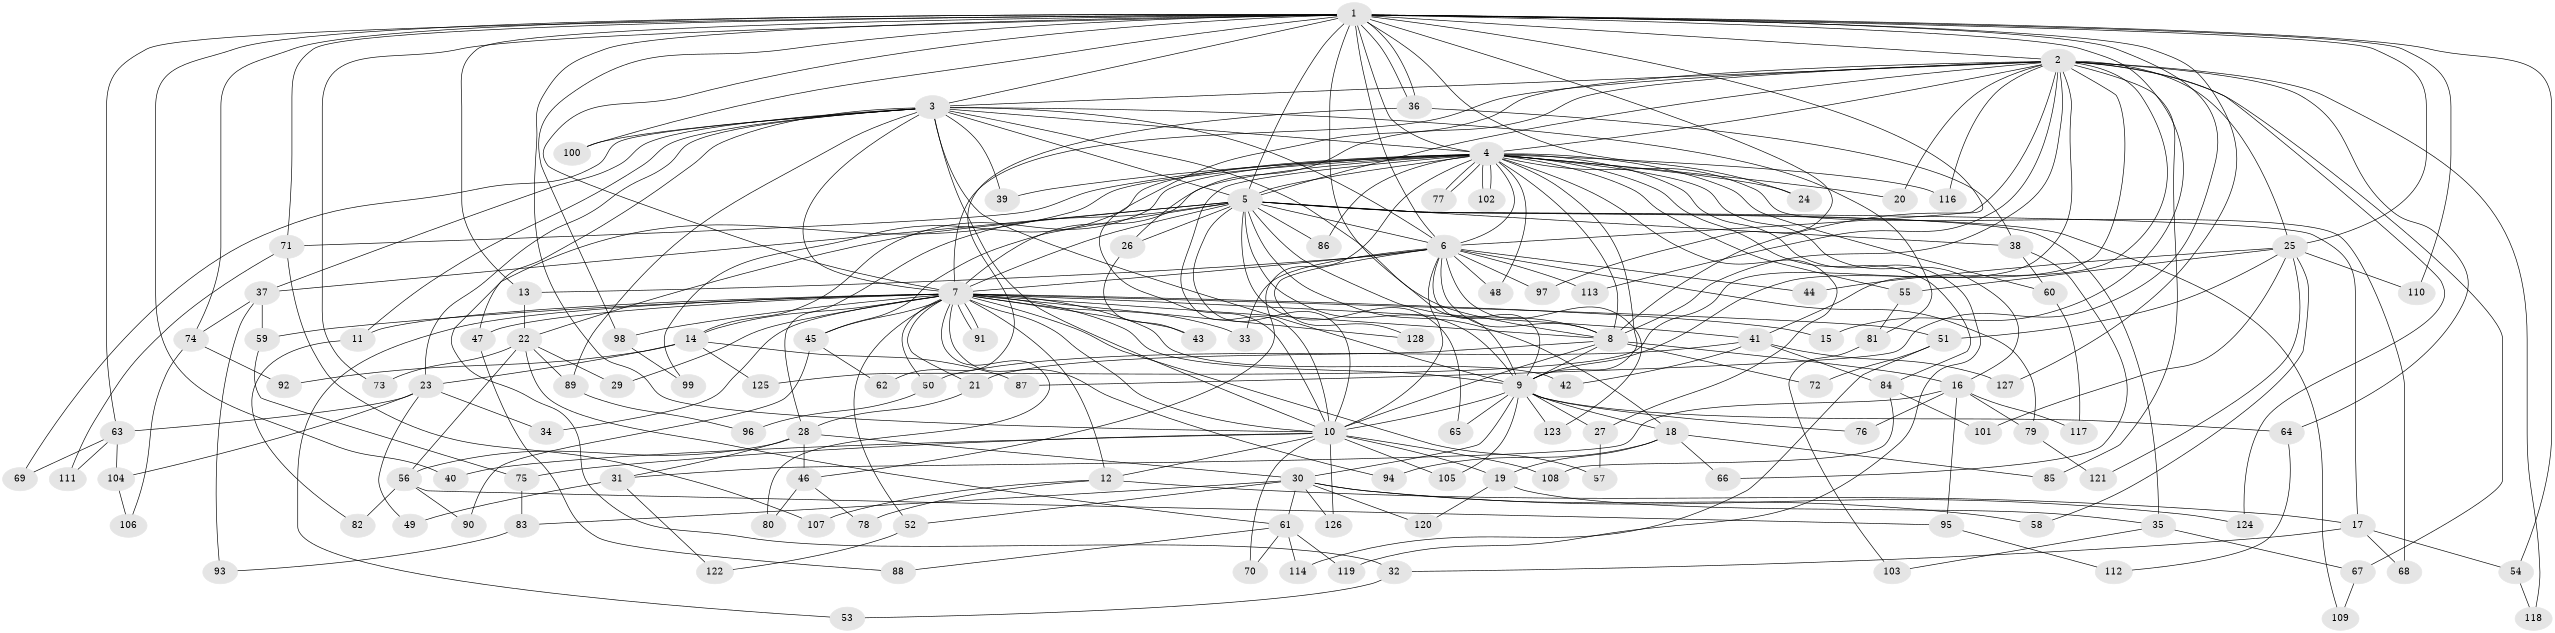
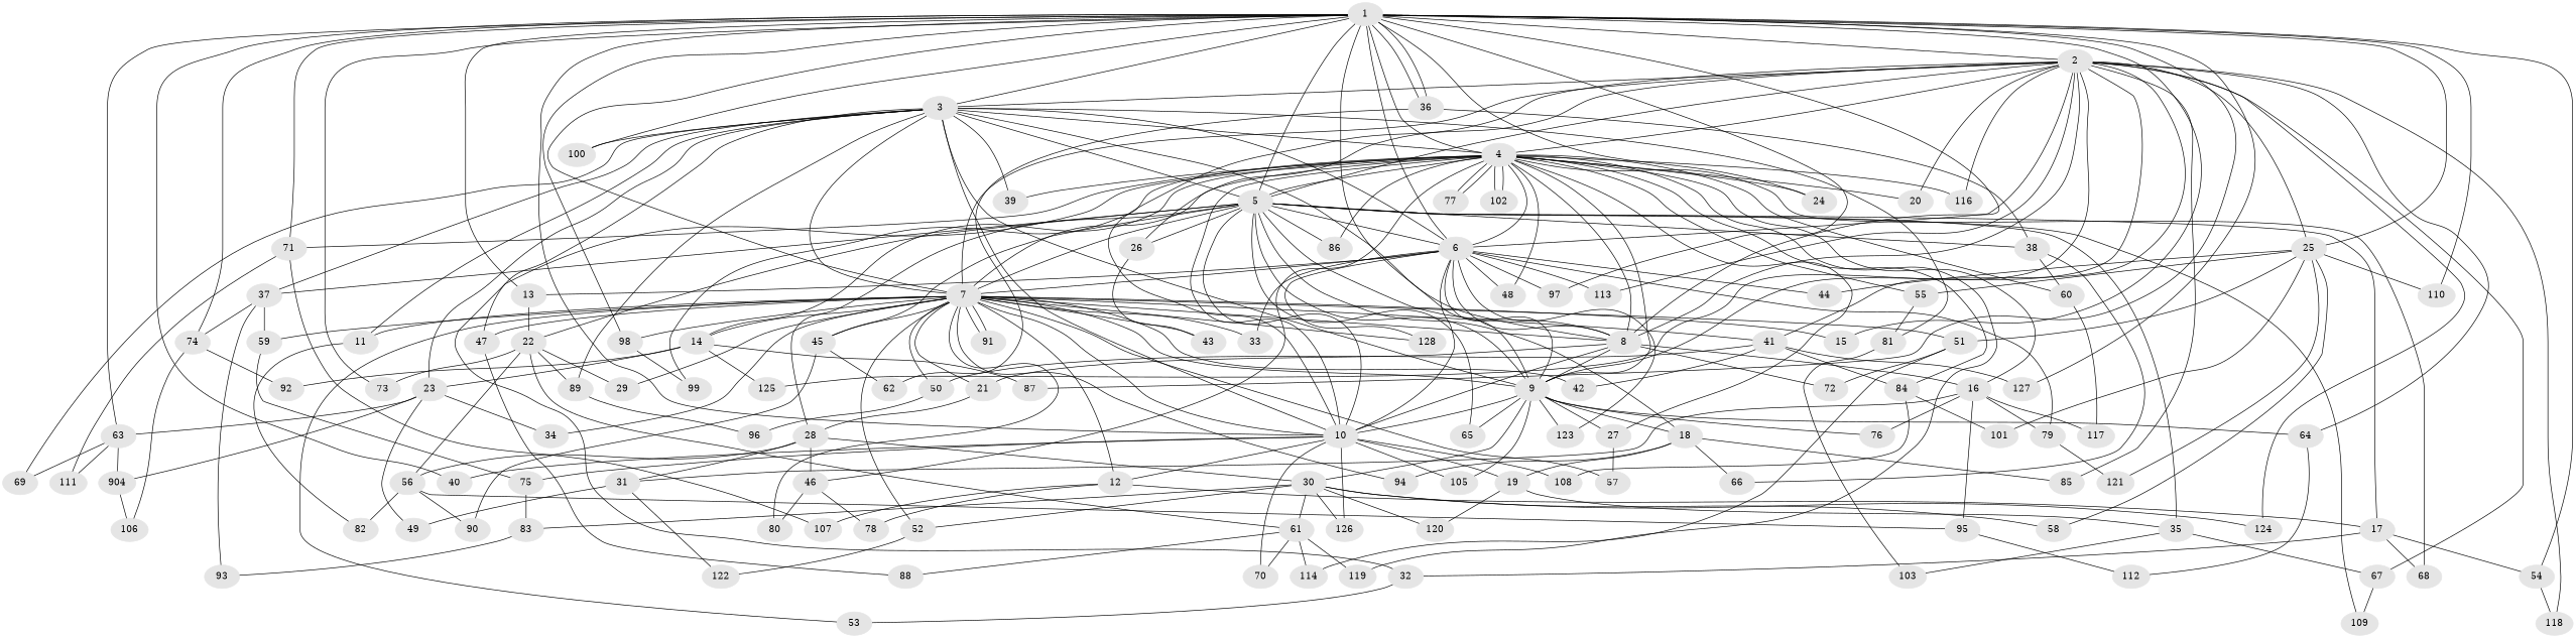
  graph {
    node [color=gray90 style=filled]
    1
    2
    3
    4
    5
    6
    7
    8
    9
    10
    13
    15
    24
    25
    36
    40
    54
    63
    71
    73
    74
    87
    97
    98
    100
    110
    127
    20
    26
    41
    64
    67
    85
    113
    116
    118
    124
    125
    11
    23
    37
    39
    47
    69
    81
    89
    14
    16
    27
    32
    46
    48
    55
    60
    68
    77
    84
    86
    99
    102
    119
    17
    18
    22
    28
    35
    38
    45
    65
    109
    33
    44
    79
    123
    128
    12
    21
    29
    34
    42
    43
    50
    51
    52
    53
    57
    59
    80
    91
    94
    72
    30
    76
    105
    19
    70
    75
    108
    126
    58
    101
    121
    62
-   104
+   104 [label=904]
    111
    107
    92
    106
    112
    82
    49
    93
    88
    103
    96
    31
    95
    117
    78
    66
    56
    61
    90
    114
    122
    120
    83
    1 -- 2
    1 -- 3
    1 -- 4
    1 -- 5
    1 -- 6
    1 -- 7
    1 -- 8
    1 -- 9
    1 -- 10
    1 -- 13
    1 -- 15
    1 -- 24
    1 -- 25
    1 -- 36
    1 -- 36
    1 -- 40
    1 -- 54
    1 -- 63
    1 -- 71
    1 -- 73
    1 -- 74
    1 -- 87
    1 -- 97
    1 -- 98
    1 -- 100
    1 -- 110
    1 -- 127
    2 -- 3
    2 -- 4
    2 -- 5
    2 -- 6
    2 -- 7
    2 -- 8
    2 -- 9
    2 -- 10
    2 -- 25
    2 -- 20
    2 -- 26
    2 -- 41
    2 -- 64
    2 -- 67
    2 -- 85
    2 -- 113
    2 -- 116
    2 -- 118
    2 -- 124
    2 -- 125
    3 -- 4
    3 -- 5
    3 -- 6
    3 -- 7
    3 -- 8
    3 -- 9
    3 -- 10
    3 -- 100
    3 -- 11
    3 -- 23
    3 -- 37
    3 -- 39
    3 -- 47
    3 -- 69
    3 -- 81
    3 -- 89
    4 -- 5
    4 -- 6
    4 -- 7
    4 -- 8
    4 -- 9
    4 -- 10
    4 -- 24
    4 -- 71
    4 -- 20
    4 -- 116
    4 -- 39
    4 -- 14
    4 -- 16
    4 -- 27
    4 -- 32
    4 -- 46
    4 -- 48
    4 -- 55
    4 -- 60
    4 -- 68
    4 -- 77
    4 -- 77
    4 -- 84
    4 -- 86
    4 -- 99
    4 -- 102
    4 -- 102
    4 -- 119
    5 -- 6
    5 -- 7
    5 -- 8
    5 -- 9
    5 -- 10
    5 -- 26
    5 -- 37
    5 -- 86
    5 -- 17
    5 -- 18
    5 -- 22
    5 -- 28
    5 -- 35
    5 -- 38
    5 -- 45
    5 -- 65
    5 -- 109
    6 -- 7
    6 -- 8
    6 -- 9
    6 -- 10
    6 -- 13
    6 -- 97
    6 -- 113
    6 -- 48
    6 -- 33
    6 -- 44
    6 -- 79
    6 -- 123
    6 -- 128
    7 -- 8
    7 -- 9
    7 -- 10
    7 -- 15
    7 -- 98
    7 -- 41
    7 -- 11
    7 -- 47
    7 -- 14
    7 -- 45
    7 -- 33
    7 -- 128
    7 -- 12
    7 -- 21
    7 -- 29
    7 -- 34
    7 -- 42
    7 -- 43
    7 -- 50
    7 -- 51
    7 -- 52
    7 -- 53
    7 -- 57
    7 -- 59
    7 -- 80
    7 -- 91
    7 -- 91
    7 -- 94
    8 -- 9
    8 -- 10
    8 -- 16
    8 -- 21
    8 -- 72
    9 -- 10
    9 -- 64
    9 -- 27
    9 -- 18
    9 -- 65
    9 -- 123
    9 -- 30
    9 -- 76
    9 -- 105
    10 -- 40
    10 -- 12
    10 -- 105
    10 -- 19
    10 -- 70
    10 -- 75
    10 -- 108
    10 -- 126
    13 -- 22
    25 -- 110
    25 -- 55
    25 -- 44
    25 -- 51
    25 -- 58
    25 -- 101
    25 -- 121
    36 -- 38
    36 -- 62
    54 -- 118
    63 -- 69
    63 -- 104
    63 -- 111
    71 -- 111
    71 -- 107
    74 -- 92
    74 -- 106
    98 -- 99
    26 -- 43
    41 -- 127
    41 -- 84
    41 -- 42
    41 -- 50
    64 -- 112
    67 -- 109
    11 -- 82
    23 -- 63
    23 -- 34
    23 -- 104
    23 -- 49
    37 -- 74
    37 -- 59
    37 -- 93
    47 -- 88
    81 -- 103
    89 -- 96
    14 -- 87
    14 -- 125
    14 -- 23
    14 -- 92
    16 -- 79
    16 -- 76
    16 -- 31
    16 -- 95
    16 -- 117
    27 -- 57
    32 -- 53
    46 -- 80
    46 -- 78
    55 -- 81
    60 -- 117
    84 -- 108
    84 -- 101
    17 -- 54
    17 -- 32
    17 -- 68
    18 -- 85
    18 -- 94
    18 -- 19
    18 -- 66
    22 -- 73
    22 -- 89
    22 -- 29
    22 -- 56
    22 -- 61
    28 -- 46
    28 -- 30
    28 -- 31
    28 -- 56
    35 -- 67
    35 -- 103
    38 -- 60
    38 -- 66
    45 -- 62
    45 -- 90
    79 -- 121
    12 -- 17
    12 -- 107
    12 -- 78
    21 -- 28
    50 -- 96
    51 -- 72
    51 -- 114
    52 -- 122
    59 -- 75
    30 -- 124
    30 -- 52
    30 -- 126
    30 -- 58
    30 -- 61
    30 -- 120
    30 -- 83
    19 -- 35
    19 -- 120
    75 -- 83
    104 -- 106
    31 -- 49
    31 -- 122
    95 -- 112
    56 -- 82
    56 -- 95
    56 -- 90
    61 -- 119
    61 -- 70
    61 -- 88
    61 -- 114
    83 -- 93
  }
